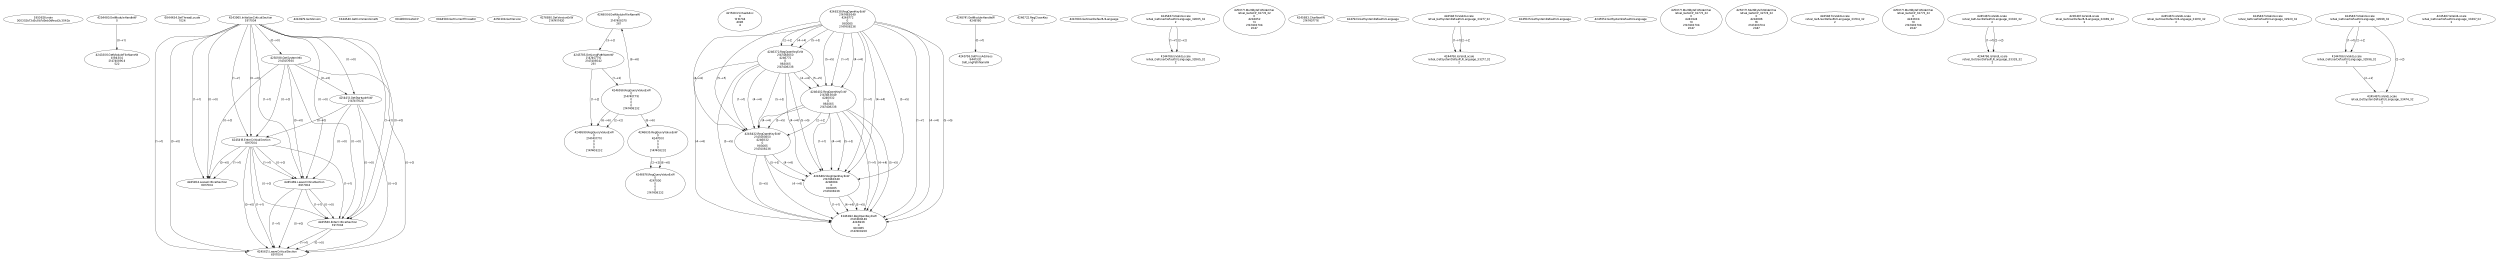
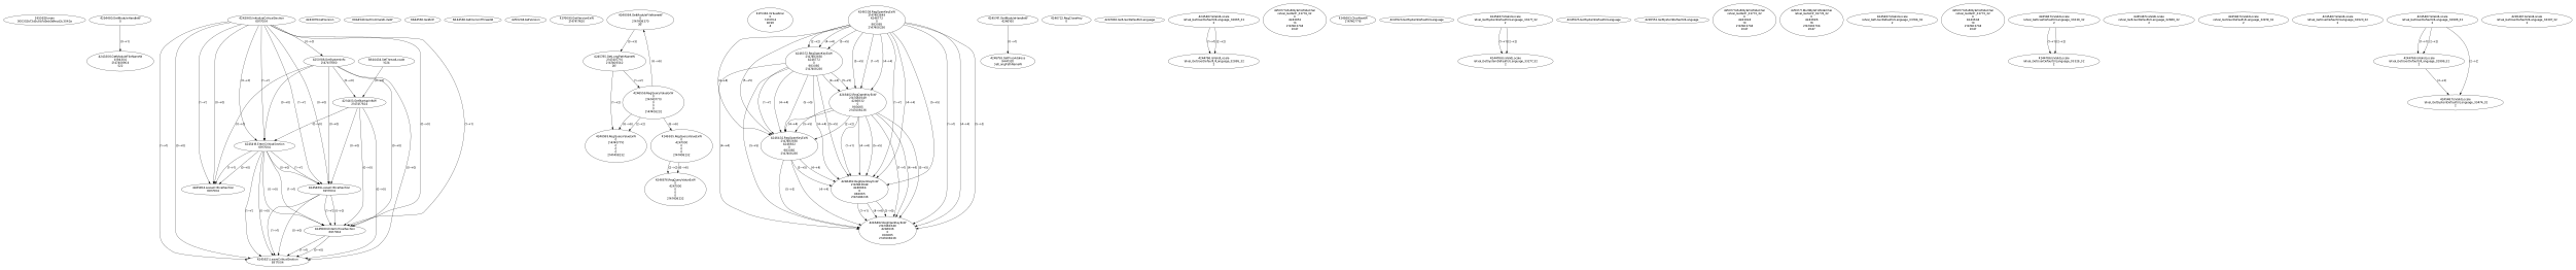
  digraph {
    fontname=Inter
    node [fontname=Inter]
    edge [fontname=Inter]
    n1 [label="6850628.main\n000352b73d5c8b7d5eb0dfecd2c3042a"]
    n2 [label="4254480.GetModuleHandleW\n0"]
    n3 [label="4243306.GetModuleFileNameW\n4194304\n2147408904\n522"]
    n4 [label="6844434.SetThreadLocale\n1024"]
    n5 [label="4243965.InitializeCriticalSection\n6917004"]
    n6 [label="4250188.GetSystemInfo\n2147417660"]
    n7 [label="4214413.GetStartupInfoW\n2147417624"]
    n8 [label="4245418.EnterCriticalSection\n6917004"]
    n9 [label="4245469.LeaveCriticalSection\n6917004"]
    n10 [label="4245454.LeaveCriticalSection\n6917004"]
    n11 [label="4245580.EnterCriticalSection\n6917004"]
    n12 [label="4245621.LeaveCriticalSection\n6917004"]
    n13 [label="4243979.GetVersion\n"]
    n14 [label="6844540.GetCommandLineW\n"]
    n15 [label="6844560.GetACP\n"]
    n16 [label="6844580.GetCurrentThreadId\n"]
    n17 [label="4250204.GetVersion\n"]
    n18 [label="4276690.GetVersionExW\n2147417420"]
    n19 [label="4248064.GetModuleFileNameW\n0\n2147408370\n261"]
    n20 [label="4245785.GetLongPathNameW\n2147407710\n2147406542\n261"]
    n21 [label="4246556.RegQueryValueExW\n0\n2147407710\n0\n0\n0\n2147408232"]
    n22 [label="4246599.RegQueryValueExW\n0\n2147407710\n0\n0\n0\n2147408232"]
    n23 [label="4215383.VirtualAlloc\n0\n1310704\n4096\n4"]
    n24 [label="4246338.RegOpenKeyExW\n2147483649\n4246772\n0\n983065\n2147408236"]
    n25 [label="4246372.RegOpenKeyExW\n2147483650\n4246772\n0\n983065\n2147408236"]
    n26 [label="4246402.RegOpenKeyExW\n2147483649\n4246832\n0\n983065\n2147408236"]
    n27 [label="4246432.RegOpenKeyExW\n2147483650\n4246832\n0\n983065\n2147408236"]
    n28 [label="4246462.RegOpenKeyExW\n2147483649\n4246884\n0\n983065\n2147408236"]
    n29 [label="4246492.RegOpenKeyExW\n2147483649\n4246936\n0\n983065\n2147408236"]
    n30 [label="4245741.GetModuleHandleW\n4246160"]
    n31 [label="4245758.GetProcAddress\n9441320\nGetLongPathNameW"]
    n32 [label="4246635.RegQueryValueExW\n0\n4247000\n0\n0\n0\n2147408232"]
    n33 [label="4246676.RegQueryValueExW\n0\n4247000\n0\n0\n0\n2147408232"]
    n34 [label="4246722.RegCloseKey\n0"]
    n35 [label="4247883.GetUserDefaultUILanguage\n"]
    n36 [label="4245487.IsValidLocale\nretval_GetUserDefaultUILanguage_32865_32\n2"]
    n37 [label="4244766.IsValidLocale\nretval_GetUserDefaultUILanguage_32865_32\n2"]
    n38 [label="4250171.MultiByteToWideChar\nretval_GetACP_32774_32\n0\n4243852\n13\n2147403704\n2047"]
    n39 [label="4245683.CharNextW\n2147407716"]
    n40 [label="4247923.GetSystemDefaultUILanguage\n"]
    n41 [label="4245487.IsValidLocale\nretval_GetSystemDefaultUILanguage_33277_32\n2"]
    n42 [label="4244766.IsValidLocale\nretval_GetSystemDefaultUILanguage_33277_32\n2"]
    n43 [label="4245525.GetSystemDefaultUILanguage\n"]
    n44 [label="4245552.GetSystemDefaultUILanguage\n"]
    n45 [label="4250171.MultiByteToWideChar\nretval_GetACP_32773_32\n0\n4243924\n10\n2147403704\n2047"]
    n46 [label="4250171.MultiByteToWideChar\nretval_GetACP_32774_32\n0\n4243696\n16\n2147403704\n2047"]
    n47 [label="4245487.IsValidLocale\nretval_GetUserDefaultUILanguage_33184_32\n2"]
    n48 [label="4250171.MultiByteToWideChar\nretval_GetACP_32773_32\n0\n4243604\n10\n2147403704\n2047"]
    n49 [label="4245487.IsValidLocale\nretval_GetUserDefaultUILanguage_33328_32\n2"]
    n50 [label="4244766.IsValidLocale\nretval_GetUserDefaultUILanguage_33328_32\n2"]
    n51 [label="4245487.IsValidLocale\nretval_GetUserDefaultUILanguage_32889_32\n2"]
    n52 [label="4245487.IsValidLocale\nretval_GetUserDefaultUILanguage_32919_32\n2"]
    n53 [label="4245487.IsValidLocale\nretval_GetUserDefaultUILanguage_32920_32\n2"]
    n54 [label="4245487.IsValidLocale\nretval_GetUserDefaultUILanguage_32996_32\n2"]
    n55 [label="4244766.IsValidLocale\nretval_GetUserDefaultUILanguage_32996_32\n2"]
    n56 [label="4245487.IsValidLocale\nretval_GetSystemDefaultUILanguage_33474_32\n2"]
    n57 [label="4245487.IsValidLocale\nretval_GetUserDefaultUILanguage_33397_32\n2"]
    n2 -> n3 [label="(0-->1)"]
    n5 -> n6 [label="(0-->0)"]
-   n5 -> n7 [label="(0-->0)"]
+   n4 -> n7 [label="(0-->0)"]
    n5 -> n8 [label="(1-->1)"]
    n5 -> n8 [label="(0-->0)"]
    n5 -> n9 [label="(1-->1)"]
    n5 -> n9 [label="(0-->0)"]
    n5 -> n10 [label="(1-->1)"]
    n5 -> n10 [label="(0-->0)"]
    n5 -> n11 [label="(1-->1)"]
    n5 -> n11 [label="(0-->0)"]
    n5 -> n12 [label="(1-->1)"]
    n5 -> n12 [label="(0-->0)"]
    n6 -> n7 [label="(0-->0)"]
    n6 -> n8 [label="(0-->0)"]
    n6 -> n9 [label="(0-->0)"]
    n6 -> n10 [label="(0-->0)"]
    n6 -> n11 [label="(0-->0)"]
    n6 -> n12 [label="(0-->0)"]
    n7 -> n8 [label="(0-->0)"]
    n7 -> n9 [label="(0-->0)"]
    n7 -> n11 [label="(0-->0)"]
    n7 -> n12 [label="(0-->0)"]
    n8 -> n9 [label="(1-->1)"]
    n8 -> n9 [label="(0-->0)"]
    n8 -> n10 [label="(1-->1)"]
    n8 -> n10 [label="(0-->0)"]
    n8 -> n11 [label="(1-->1)"]
    n8 -> n11 [label="(0-->0)"]
    n8 -> n12 [label="(1-->1)"]
    n8 -> n12 [label="(0-->0)"]
    n9 -> n11 [label="(1-->1)"]
    n9 -> n11 [label="(0-->0)"]
    n9 -> n12 [label="(1-->1)"]
    n9 -> n12 [label="(0-->0)"]
    n11 -> n12 [label="(1-->1)"]
    n11 -> n12 [label="(0-->0)"]
    n19 -> n20 [label="(3-->3)"]
    n20 -> n21 [label="(1-->2)"]
    n20 -> n22 [label="(1-->2)"]
    n21 -> n19 [label="(6-->6)"]
    n21 -> n22 [label="(2-->2)"]
    n21 -> n22 [label="(6-->6)"]
    n21 -> n32 [label="(6-->6)"]
    n24 -> n25 [label="(2-->2)"]
    n24 -> n25 [label="(4-->4)"]
    n24 -> n25 [label="(5-->5)"]
    n24 -> n26 [label="(1-->1)"]
    n24 -> n26 [label="(4-->4)"]
    n24 -> n26 [label="(5-->5)"]
    n24 -> n27 [label="(4-->4)"]
    n24 -> n27 [label="(5-->5)"]
    n24 -> n28 [label="(1-->1)"]
    n24 -> n28 [label="(4-->4)"]
    n24 -> n28 [label="(5-->5)"]
    n24 -> n29 [label="(1-->1)"]
    n24 -> n29 [label="(4-->4)"]
    n24 -> n29 [label="(5-->5)"]
    n25 -> n26 [label="(4-->4)"]
    n25 -> n26 [label="(5-->5)"]
    n25 -> n27 [label="(1-->1)"]
    n25 -> n27 [label="(4-->4)"]
    n25 -> n27 [label="(5-->5)"]
    n25 -> n28 [label="(4-->4)"]
    n25 -> n28 [label="(5-->5)"]
    n25 -> n29 [label="(4-->4)"]
    n25 -> n29 [label="(5-->5)"]
    n26 -> n27 [label="(2-->2)"]
    n26 -> n27 [label="(4-->4)"]
    n26 -> n27 [label="(5-->5)"]
    n26 -> n28 [label="(1-->1)"]
    n26 -> n28 [label="(4-->4)"]
    n26 -> n28 [label="(5-->5)"]
    n26 -> n29 [label="(1-->1)"]
    n26 -> n29 [label="(4-->4)"]
    n26 -> n29 [label="(5-->5)"]
    n27 -> n28 [label="(4-->4)"]
    n27 -> n28 [label="(5-->5)"]
    n27 -> n29 [label="(4-->4)"]
    n27 -> n29 [label="(5-->5)"]
    n28 -> n29 [label="(1-->1)"]
    n28 -> n29 [label="(4-->4)"]
    n28 -> n29 [label="(5-->5)"]
    n30 -> n31 [label="(0-->1)"]
    n32 -> n33 [label="(2-->2)"]
    n32 -> n33 [label="(6-->6)"]
    n36 -> n37 [label="(1-->1)"]
    n36 -> n37 [label="(2-->2)"]
    n41 -> n42 [label="(1-->1)"]
    n41 -> n42 [label="(2-->2)"]
    n49 -> n50 [label="(1-->1)"]
    n49 -> n50 [label="(2-->2)"]
    n54 -> n55 [label="(1-->1)"]
    n54 -> n55 [label="(2-->2)"]
    n54 -> n56 [label="(2-->2)"]
    n55 -> n56 [label="(2-->2)"]
  }
